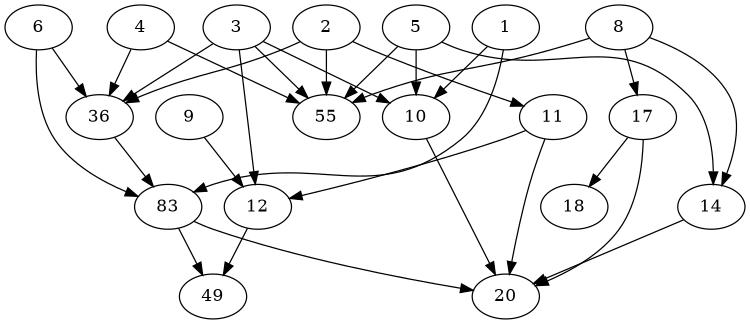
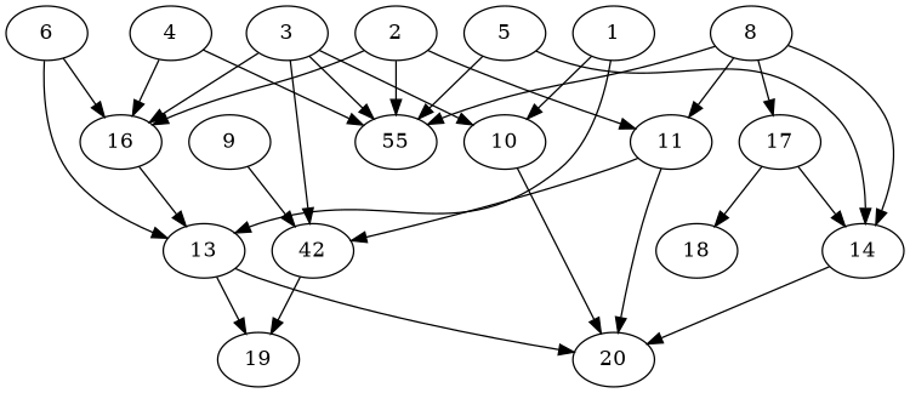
  digraph {
    node [alpha=0.17]
    1 [alpha=0.14 expect_size=47469568]
    10 [expect_size=23568384]
-   13 [alpha=0.18 expect_size=29948928 label=83]
+   13 [alpha=0.18 expect_size=29948928]
    20 [alpha=0.00 expect_size=13735936]
-   19 [alpha=0.18 expect_size=48508928 label=49]
+   19 [alpha=0.18 expect_size=48508928]
    2 [alpha=0.12 expect_size=5250048]
    11 [alpha=0.10 expect_size=15525888]
    n8 [alpha=0.10 expect_size=45843456 label=55]
-   16 [alpha=0.04 expect_size=39120896 label=36]
-   12 [alpha=0.05 expect_size=49077248]
+   16 [alpha=0.04 expect_size=39120896]
+   12 [alpha=0.05 expect_size=49077248 label=42]
    3 [alpha=0.13 expect_size=27699200]
    4 [alpha=0.13 expect_size=45075456]
    5 [expect_size=30433280]
    14 [alpha=0.01 expect_size=14132224]
    6 [alpha=0.09 expect_size=17351680]
    8 [alpha=0.12 expect_size=39604224]
    17 [alpha=0.11 expect_size=14264320]
    18 [alpha=0.09 expect_size=20081664]
    9 [alpha=0.05 expect_size=9960448]
    1 -> 10
    1 -> 13
    10 -> 20
    13 -> 20
    13 -> 19
    2 -> 11
    2 -> n8
    2 -> 16
    11 -> 20
    11 -> 12
    16 -> 13
    12 -> 19
    3 -> 10
    3 -> n8
    3 -> 16
    3 -> 12
    4 -> n8
    4 -> 16
-   5 -> 10
    5 -> n8
    5 -> 14
    14 -> 20
    6 -> 13
    6 -> 16
+   8 -> 11
    8 -> n8
    8 -> 14
    8 -> 17
-   17 -> 20
+   17 -> 14
    17 -> 18
    9 -> 12
  }
